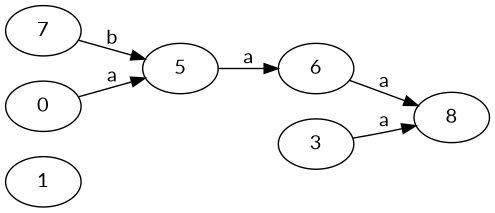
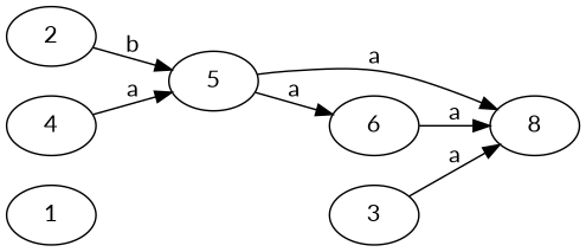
  strict digraph {
    fontname=Lato
    rankdir=LR
    node [fontname=Lato]
    edge [fontname=Lato]
    1
-   2 [label=7]
+   2
    5
    n4 [label=8]
    6
    3
-   0
+   0 [label=4]
    2 -> 5 [label=b]
+   5 -> n4 [label=a]
    5 -> 6 [label=a]
    6 -> n4 [label=a]
    3 -> n4 [label=a]
    0 -> 5 [label=a]
  }
